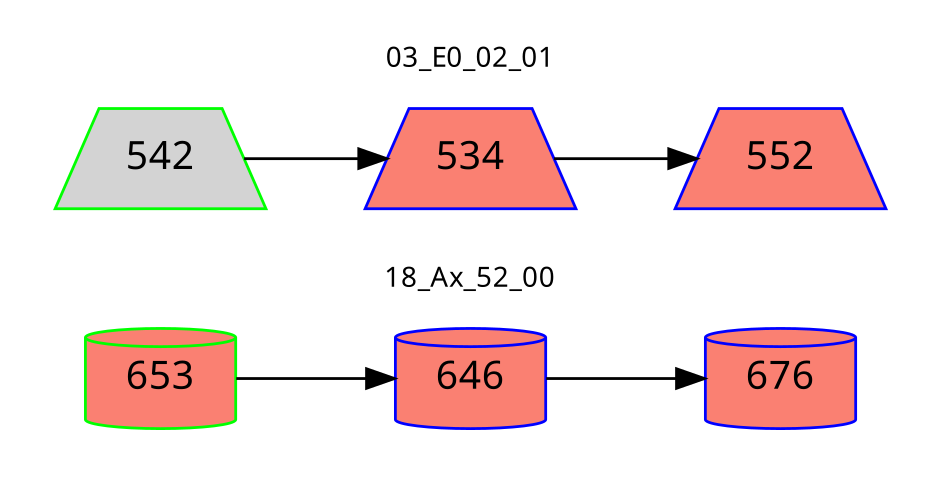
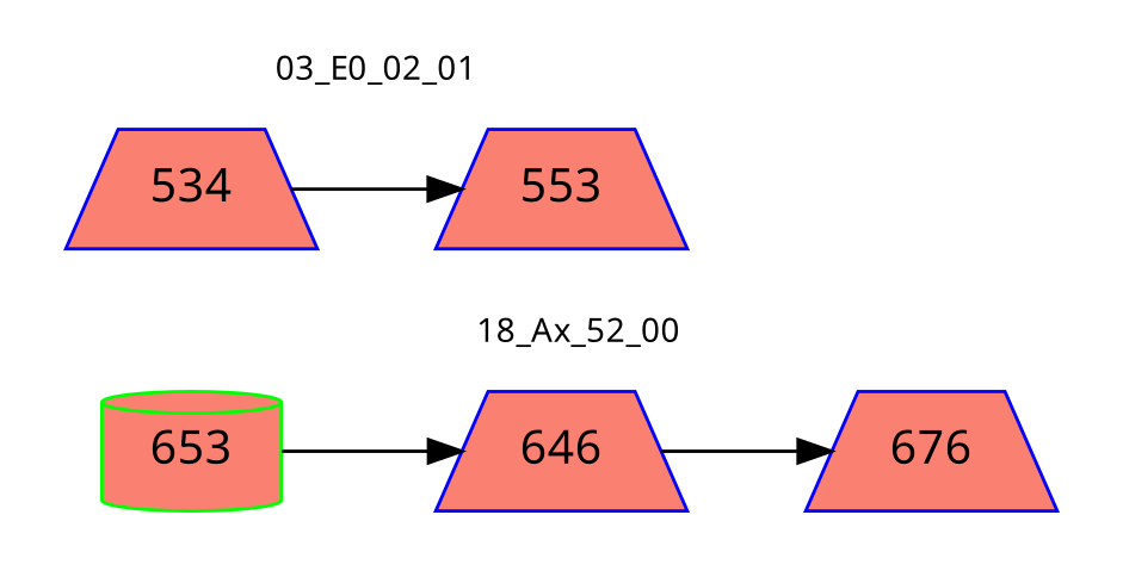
  digraph {
    fontname="Noto Sans"
    rankdir=LR
    node [color=blue fillcolor=salmon fontname="Noto Sans" shape=trapezium style=filled]
    edge [color=black fontname="Noto Sans"]
    n1 [color=green label=653 shape=cylinder]
-   n2 [label=646 shape=cylinder]
-   n3 [label=676 shape=cylinder]
-   n4 [color=green fillcolor=lightgrey label=542]
+   n2 [label=646]
+   n3 [label=676]
    n5 [label=534]
-   n6 [label=552]
+   n6 [label=553]
    subgraph cluster_1 {
      color=white
      fontsize=10
      label="18_Ax_52_00"
      n1
      n2
      n3
    }
    subgraph cluster_2 {
      color=white
      fontsize=10
      label="03_E0_02_01"
-     n4
      n5
      n6
    }
    n1 -> n2
    n2 -> n3
-   n4 -> n5
    n5 -> n6
  }
